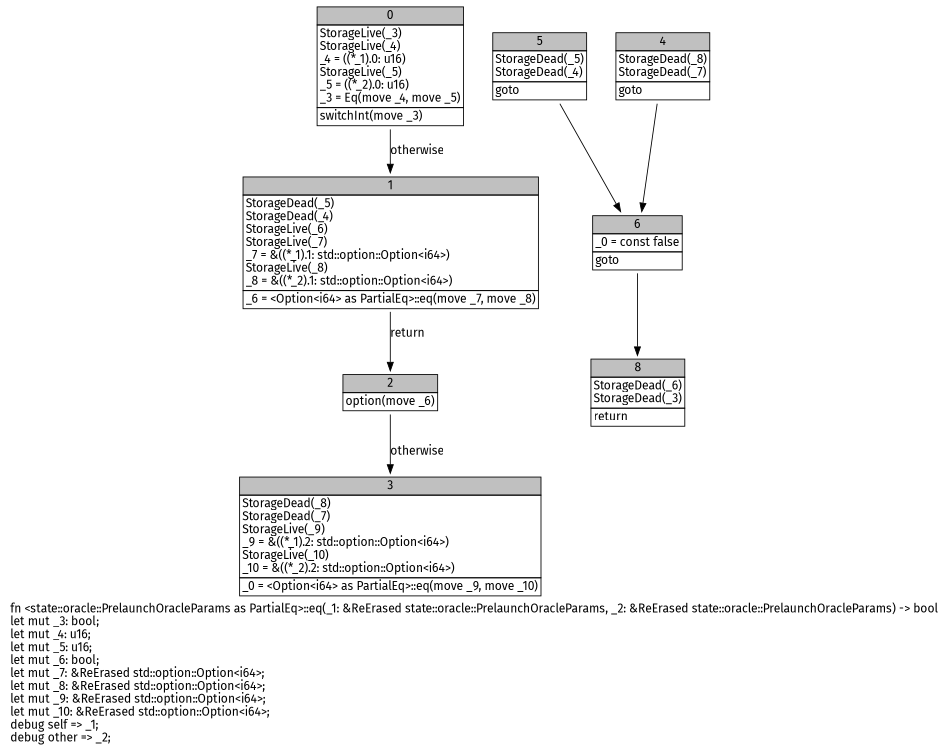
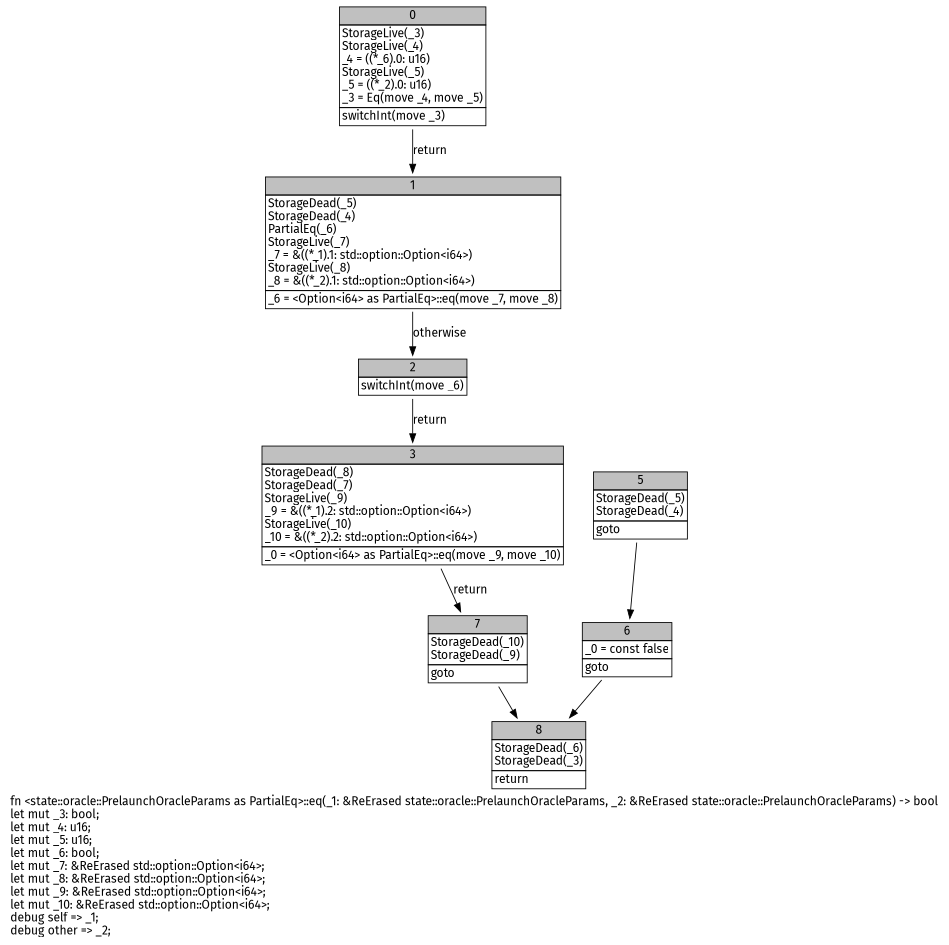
  digraph {
    fontname="Fira Sans"
    label=<fn &lt;state::oracle::PrelaunchOracleParams as PartialEq&gt;::eq(_1: &amp;ReErased state::oracle::PrelaunchOracleParams, _2: &amp;ReErased state::oracle::PrelaunchOracleParams) -&gt; bool<br align="left"/>let mut _3: bool;<br align="left"/>let mut _4: u16;<br align="left"/>let mut _5: u16;<br align="left"/>let mut _6: bool;<br align="left"/>let mut _7: &amp;ReErased std::option::Option&lt;i64&gt;;<br align="left"/>let mut _8: &amp;ReErased std::option::Option&lt;i64&gt;;<br align="left"/>let mut _9: &amp;ReErased std::option::Option&lt;i64&gt;;<br align="left"/>let mut _10: &amp;ReErased std::option::Option&lt;i64&gt;;<br align="left"/>debug self =&gt; _1;<br align="left"/>debug other =&gt; _2;<br align="left"/>>
    node [fontname="Fira Sans" shape=none]
    edge [fontname="Fira Sans"]
-   n1 [label=<<table border="0" cellborder="1" cellspacing="0"><tr><td bgcolor="gray" align="center" colspan="1">0</td></tr><tr><td align="left" balign="left">StorageLive(_3)<br/>StorageLive(_4)<br/>_4 = ((*_1).0: u16)<br/>StorageLive(_5)<br/>_5 = ((*_2).0: u16)<br/>_3 = Eq(move _4, move _5)<br/></td></tr><tr><td align="left">switchInt(move _3)</td></tr></table>>]
-   n2 [label=<<table border="0" cellborder="1" cellspacing="0"><tr><td bgcolor="gray" align="center" colspan="1">1</td></tr><tr><td align="left" balign="left">StorageDead(_5)<br/>StorageDead(_4)<br/>StorageLive(_6)<br/>StorageLive(_7)<br/>_7 = &amp;((*_1).1: std::option::Option&lt;i64&gt;)<br/>StorageLive(_8)<br/>_8 = &amp;((*_2).1: std::option::Option&lt;i64&gt;)<br/></td></tr><tr><td align="left">_6 = &lt;Option&lt;i64&gt; as PartialEq&gt;::eq(move _7, move _8)</td></tr></table>>]
-   n3 [label=<<table border="0" cellborder="1" cellspacing="0"><tr><td bgcolor="gray" align="center" colspan="1">2</td></tr><tr><td align="left">option(move _6)</td></tr></table>>]
+   n1 [label=<<table border="0" cellborder="1" cellspacing="0"><tr><td bgcolor="gray" align="center" colspan="1">0</td></tr><tr><td align="left" balign="left">StorageLive(_3)<br/>StorageLive(_4)<br/>_4 = ((*_6).0: u16)<br/>StorageLive(_5)<br/>_5 = ((*_2).0: u16)<br/>_3 = Eq(move _4, move _5)<br/></td></tr><tr><td align="left">switchInt(move _3)</td></tr></table>>]
+   n2 [label=<<table border="0" cellborder="1" cellspacing="0"><tr><td bgcolor="gray" align="center" colspan="1">1</td></tr><tr><td align="left" balign="left">StorageDead(_5)<br/>StorageDead(_4)<br/>PartialEq(_6)<br/>StorageLive(_7)<br/>_7 = &amp;((*_1).1: std::option::Option&lt;i64&gt;)<br/>StorageLive(_8)<br/>_8 = &amp;((*_2).1: std::option::Option&lt;i64&gt;)<br/></td></tr><tr><td align="left">_6 = &lt;Option&lt;i64&gt; as PartialEq&gt;::eq(move _7, move _8)</td></tr></table>>]
+   n3 [label=<<table border="0" cellborder="1" cellspacing="0"><tr><td bgcolor="gray" align="center" colspan="1">2</td></tr><tr><td align="left">switchInt(move _6)</td></tr></table>>]
    n4 [label=<<table border="0" cellborder="1" cellspacing="0"><tr><td bgcolor="gray" align="center" colspan="1">5</td></tr><tr><td align="left" balign="left">StorageDead(_5)<br/>StorageDead(_4)<br/></td></tr><tr><td align="left">goto</td></tr></table>>]
    n5 [label=<<table border="0" cellborder="1" cellspacing="0"><tr><td bgcolor="gray" align="center" colspan="1">6</td></tr><tr><td align="left" balign="left">_0 = const false<br/></td></tr><tr><td align="left">goto</td></tr></table>>]
    n6 [label=<<table border="0" cellborder="1" cellspacing="0"><tr><td bgcolor="gray" align="center" colspan="1">3</td></tr><tr><td align="left" balign="left">StorageDead(_8)<br/>StorageDead(_7)<br/>StorageLive(_9)<br/>_9 = &amp;((*_1).2: std::option::Option&lt;i64&gt;)<br/>StorageLive(_10)<br/>_10 = &amp;((*_2).2: std::option::Option&lt;i64&gt;)<br/></td></tr><tr><td align="left">_0 = &lt;Option&lt;i64&gt; as PartialEq&gt;::eq(move _9, move _10)</td></tr></table>>]
-   n8 [label=<<table border="0" cellborder="1" cellspacing="0"><tr><td bgcolor="gray" align="center" colspan="1">4</td></tr><tr><td align="left" balign="left">StorageDead(_8)<br/>StorageDead(_7)<br/></td></tr><tr><td align="left">goto</td></tr></table>>]
+   n7 [label=<<table border="0" cellborder="1" cellspacing="0"><tr><td bgcolor="gray" align="center" colspan="1">7</td></tr><tr><td align="left" balign="left">StorageDead(_10)<br/>StorageDead(_9)<br/></td></tr><tr><td align="left">goto</td></tr></table>>]
    n9 [label=<<table border="0" cellborder="1" cellspacing="0"><tr><td bgcolor="gray" align="center" colspan="1">8</td></tr><tr><td align="left" balign="left">StorageDead(_6)<br/>StorageDead(_3)<br/></td></tr><tr><td align="left">return</td></tr></table>>]
-   n1 -> n2 [label=otherwise]
-   n2 -> n3 [label=return]
-   n3 -> n6 [label=otherwise]
+   n1 -> n2 [label=return]
+   n2 -> n3 [label=otherwise]
+   n3 -> n6 [label=return]
    n4 -> n5
    n5 -> n9
-   n8 -> n5
+   n6 -> n7 [label=return]
+   n7 -> n9
  }
